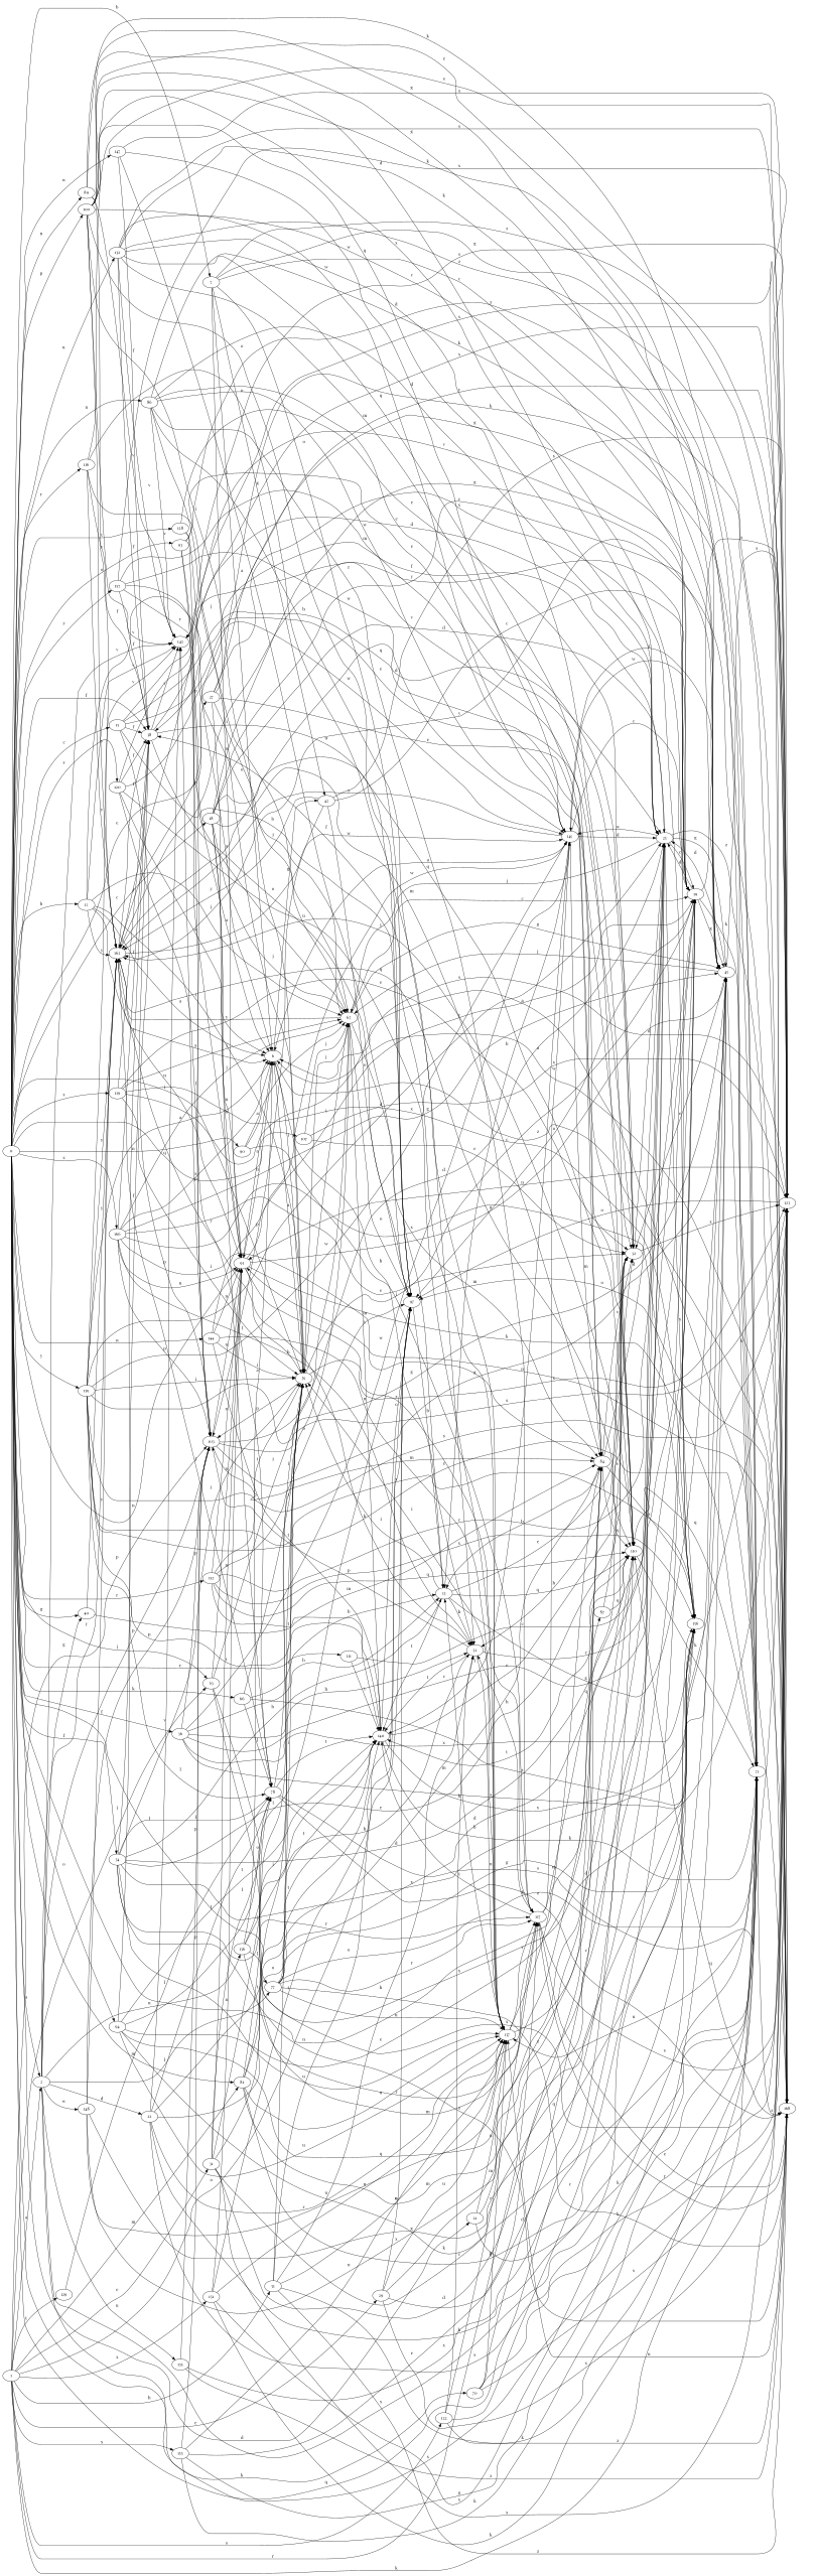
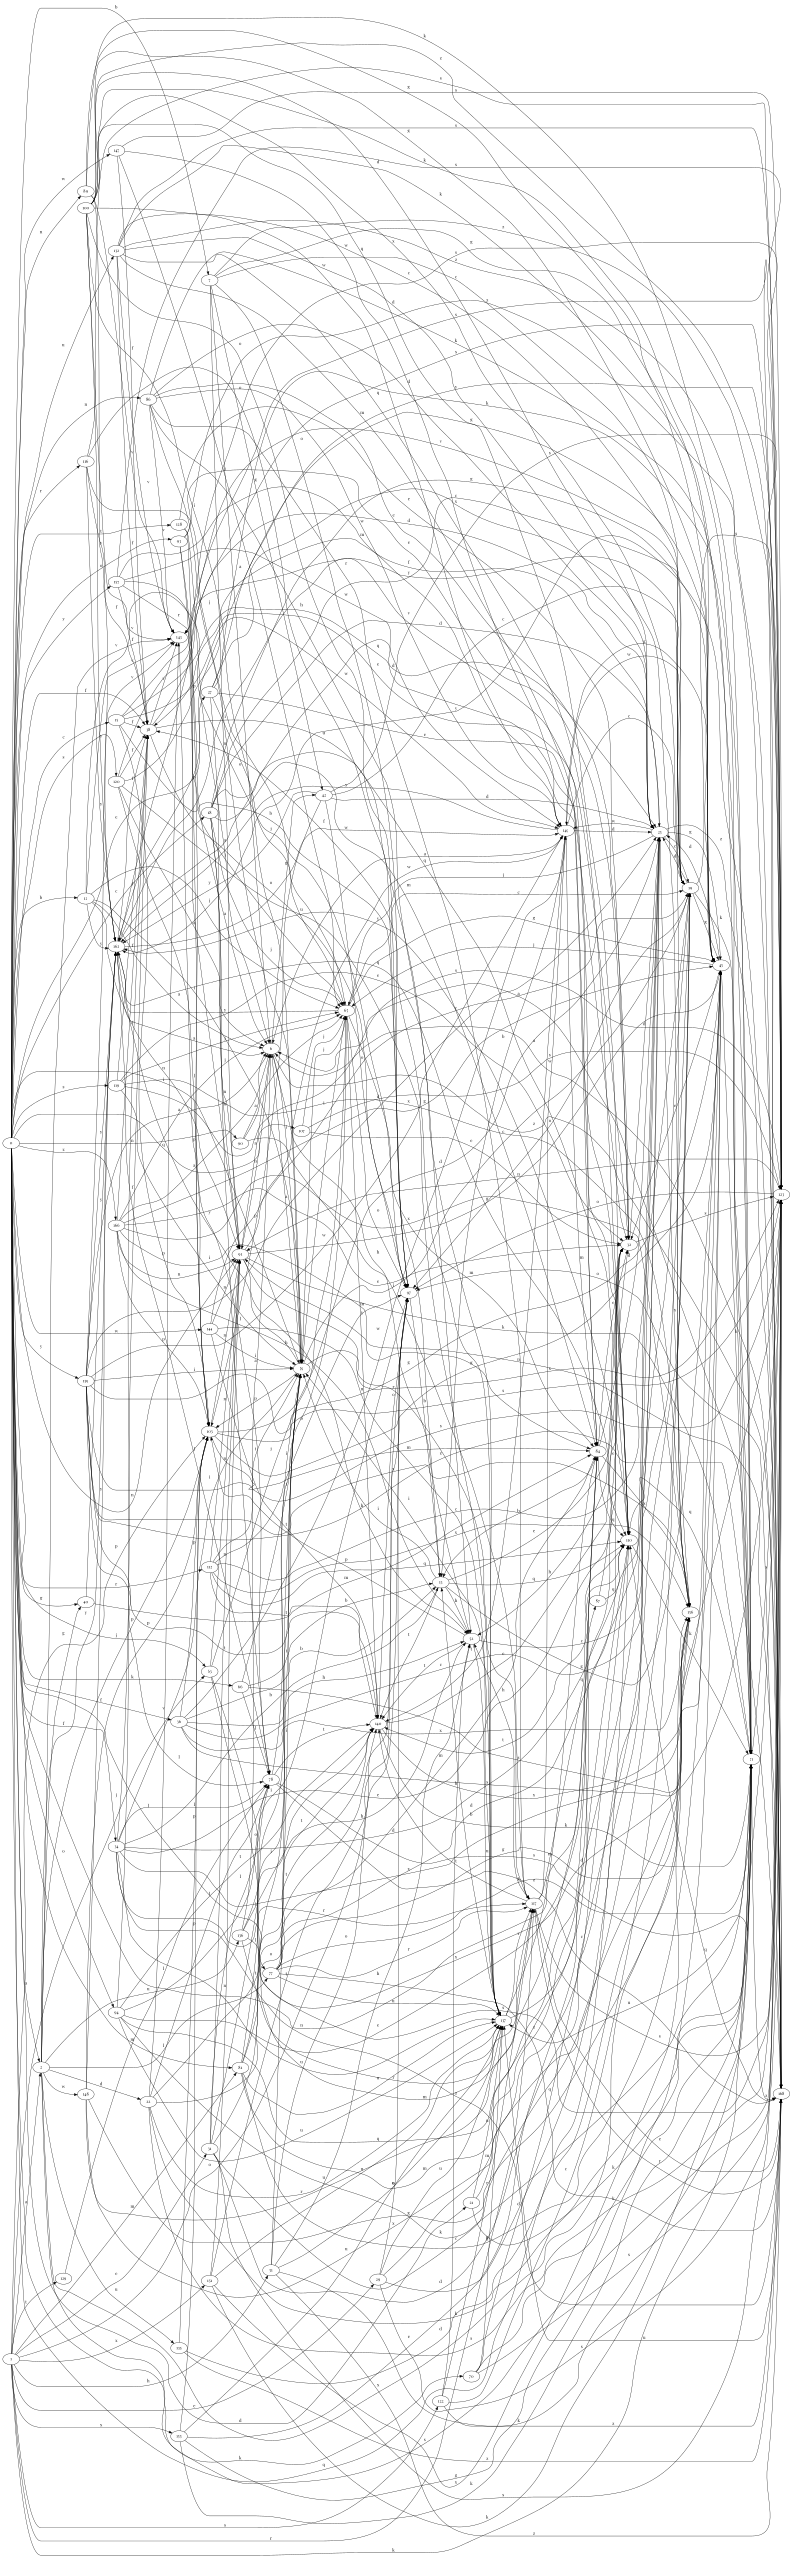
  strict digraph {
    fontname="Playfair Display"
    rankdir=LR
    node [fontname="Playfair Display"]
    edge [fontname="Playfair Display"]
    0
    2
    7
    12
    15
    18
    21
    27
    34
    36
    38
    40
    59
    63
    66
    70
    77
    81
    86
    87
    89
    90
    91
    93
    94
    100
    107
    110
-   111
    112
    116
    119
    120
    128
    132
    144
    147
    157
    159
    166
    103
    22
    123
    135
    136
    143
    148
    156
    162
    97
    6
    42
    168
    19
    45
    65
    13
    149
    25
    78
    84
    71
    137
    32
    117
    52
    n67 [label=140]
    1
    29
    31
    51
    122
    129
    151
    155
    0 -> 2 [label=a]
    0 -> 7 [label=b]
    0 -> 12 [label=b]
    0 -> 15 [label=c]
    0 -> 18 [label=c]
    0 -> 21 [label=d]
    0 -> 27 [label=e]
    0 -> 34 [label=f]
    0 -> 36 [label=f]
    0 -> 38 [label=f]
    0 -> 40 [label=g]
    0 -> 59 [label=i]
    0 -> 63 [label=j]
    0 -> 66 [label=k]
    0 -> 70 [label=k]
    0 -> 77 [label=l]
    0 -> 81 [label=m]
    0 -> 86 [label=n]
    0 -> 87 [label=n]
    0 -> 89 [label=n]
    0 -> 90 [label=n]
    0 -> 91 [label=n]
    0 -> 93 [label=o]
    0 -> 94 [label=o]
-   0 -> 100 [label=p]
    0 -> 107 [label=q]
    0 -> 110 [label=q]
-   0 -> 111 [label=r]
    0 -> 112 [label=r]
    0 -> 116 [label=r]
    0 -> 119 [label=s]
    0 -> 120 [label=s]
    0 -> 128 [label=t]
    0 -> 132 [label=u]
    0 -> 144 [label=w]
    0 -> 147 [label=w]
    0 -> 157 [label=y]
    0 -> 159 [label=y]
    0 -> 166 [label=z]
    2 -> 40 [label=g]
    2 -> 77 [label=l]
    2 -> 103 [label=p]
    2 -> 22 [label=d]
    2 -> 123 [label=s]
    2 -> 135 [label=u]
    2 -> 136 [label=u]
    2 -> 143 [label=v]
    2 -> 148 [label=w]
    2 -> 156 [label=x]
    2 -> 162 [label=y]
    7 -> 91 [label=n]
    7 -> 97 [label=o]
    7 -> 6 [label=a]
    7 -> 42 [label=g]
    7 -> 168 [label=z]
    7 -> 19 [label=c]
    7 -> 45 [label=g]
    12 -> 59 [label=i]
    12 -> 91 [label=n]
    12 -> 143 [label=v]
    12 -> 162 [label=y]
    12 -> 97 [label=o]
    12 -> 6 [label=a]
    12 -> 65 [label=j]
    15 -> 38 [label=f]
    15 -> 110 [label=q]
    15 -> 103 [label=p]
    15 -> 123 [label=s]
    15 -> 13 [label=b]
    15 -> 149 [label=w]
    18 -> 91 [label=n]
    18 -> 110 [label=q]
    18 -> 19 [label=c]
    18 -> 45 [label=g]
    18 -> 65 [label=j]
    18 -> 25 [label=d]
    18 -> 78 [label=l]
    18 -> 84 [label=m]
    21 -> 19 [label=c]
    21 -> 71 [label=k]
    21 -> 137 [label=u]
    27 -> 91 [label=n]
    27 -> 156 [label=x]
    27 -> 45 [label=g]
    27 -> 65 [label=j]
    27 -> 71 [label=k]
    27 -> 32 [label=e]
    34 -> 38 [label=f]
    34 -> 59 [label=i]
    34 -> 156 [label=x]
    34 -> 168 [label=z]
    34 -> 13 [label=b]
    34 -> 25 [label=d]
    34 -> 78 [label=l]
    34 -> 137 [label=u]
    34 -> 32 [label=e]
    34 -> 117 [label=r]
    36 -> 103 [label=p]
    36 -> 123 [label=s]
    36 -> 156 [label=x]
    36 -> 19 [label=c]
    36 -> 13 [label=b]
    36 -> 149 [label=w]
    36 -> 52 [label=h]
    38 -> 143 [label=v]
    38 -> 97 [label=o]
    38 -> 25 [label=d]
    38 -> 137 [label=u]
    40 -> 162 [label=y]
    40 -> 84 [label=m]
    59 -> 103 [label=p]
    59 -> 123 [label=s]
    59 -> 162 [label=y]
    59 -> 6 [label=a]
    59 -> 19 [label=c]
    59 -> 65 [label=j]
    63 -> 91 [label=n]
    63 -> 123 [label=s]
    63 -> 156 [label=x]
    63 -> 65 [label=j]
    66 -> 123 [label=s]
    66 -> 65 [label=j]
    66 -> 13 [label=b]
    66 -> 78 [label=l]
    70 -> 110 [label=q]
    70 -> 123 [label=s]
    70 -> 71 [label=k]
    70 -> 137 [label=u]
    77 -> 59 [label=i]
    77 -> 168 [label=z]
    77 -> 45 [label=g]
    77 -> 25 [label=d]
    77 -> 84 [label=m]
    77 -> 71 [label=k]
    77 -> 137 [label=u]
    77 -> 117 [label=r]
    81 -> 59 [label=i]
    81 -> 45 [label=g]
    81 -> 78 [label=l]
    81 -> 84 [label=m]
    81 -> 137 [label=u]
    81 -> n67 [label=t]
    86 -> 59 [label=i]
    86 -> 143 [label=v]
    86 -> 149 [label=w]
    86 -> 25 [label=d]
    86 -> 71 [label=k]
    86 -> 32 [label=e]
    86 -> 117 [label=r]
    86 -> 52 [label=h]
    87 -> 110 [label=q]
    87 -> 32 [label=e]
    89 -> 143 [label=v]
    89 -> 162 [label=y]
    89 -> 45 [label=g]
    89 -> 71 [label=k]
    90 -> 6 [label=a]
    90 -> 65 [label=j]
    90 -> 117 [label=i]
    91 -> 6 [label=a]
    91 -> 45 [label=g]
    91 -> 149 [label=w]
    91 -> 71 [label=k]
    91 -> 117 [label=r]
    91 -> 52 [label=h]
    93 -> 103 [label=p]
    93 -> 6 [label=a]
    93 -> 168 [label=z]
    93 -> 32 [label=e]
    94 -> 38 [label=f]
    94 -> 110 [label=q]
    94 -> 97 [label=o]
    94 -> 71 [label=k]
    94 -> 137 [label=u]
    94 -> 32 [label=e]
    94 -> n67 [label=t]
    100 -> 59 [label=i]
    100 -> 110 [label=q]
    100 -> 143 [label=v]
    100 -> 156 [label=x]
    100 -> 162 [label=y]
    100 -> 97 [label=o]
    100 -> 168 [label=z]
    100 -> 45 [label=g]
    100 -> 149 [label=w]
    100 -> 25 [label=d]
    100 -> 71 [label=k]
    107 -> 123 [label=s]
    107 -> 65 [label=j]
    107 -> 32 [label=e]
    110 -> 143 [label=v]
    110 -> 162 [label=y]
    110 -> 71 [label=k]
    110 -> n67 [label=t]
-   111 -> 19 [label=c]
-   111 -> n67 [label=t]
    112 -> 59 [label=i]
    112 -> 91 [label=n]
    112 -> 110 [label=q]
    112 -> 156 [label=x]
    112 -> 97 [label=o]
    112 -> 19 [label=c]
    112 -> n67 [label=t]
    116 -> 38 [label=f]
    116 -> 123 [label=s]
    116 -> 162 [label=y]
    116 -> 97 [label=o]
    116 -> 65 [label=j]
    119 -> 38 [label=f]
    119 -> 59 [label=i]
    119 -> 123 [label=s]
    119 -> 156 [label=x]
    119 -> 65 [label=j]
    119 -> 32 [label=e]
    120 -> 38 [label=f]
    120 -> 123 [label=s]
    120 -> 6 [label=a]
    120 -> 78 [label=l]
    120 -> 137 [label=u]
    120 -> 32 [label=e]
    128 -> 103 [label=p]
    128 -> 6 [label=a]
    128 -> 32 [label=e]
    132 -> 38 [label=f]
    132 -> 110 [label=q]
    132 -> 123 [label=s]
    132 -> 143 [label=v]
    132 -> 168 [label=z]
    132 -> 19 [label=c]
    132 -> 25 [label=d]
    132 -> 84 [label=m]
    132 -> 71 [label=k]
    144 -> 59 [label=i]
    144 -> 91 [label=n]
    144 -> 19 [label=c]
    144 -> 137 [label=u]
    144 -> n67 [label=t]
    147 -> 38 [label=f]
    147 -> 123 [label=s]
    147 -> 65 [label=j]
    147 -> 149 [label=w]
    157 -> 38 [label=f]
    157 -> 91 [label=r]
    157 -> 123 [label=s]
    157 -> 65 [label=j]
    157 -> 149 [label=w]
    157 -> 84 [label=m]
    159 -> 59 [label=i]
    159 -> 123 [label=s]
    159 -> 143 [label=v]
    159 -> 156 [label=x]
    159 -> 162 [label=y]
    159 -> 6 [label=a]
    159 -> 168 [label=z]
    159 -> 45 [label=g]
    159 -> 149 [label=w]
    159 -> 25 [label=d]
    159 -> 78 [label=l]
    159 -> n67 [label=t]
    166 -> 38 [label=f]
    166 -> 91 [label=n]
    166 -> 103 [label=p]
    166 -> 156 [label=x]
    166 -> 6 [label=a]
    166 -> 45 [label=g]
    166 -> 65 [label=j]
    166 -> 84 [label=m]
    166 -> 32 [label=e]
    166 -> 52 [label=h]
    103 -> 91 [label=n]
    103 -> 123 [label=s]
    103 -> 45 [label=g]
    103 -> 25 [label=d]
    103 -> 84 [label=m]
    22 -> 123 [label=s]
    22 -> 143 [label=v]
    22 -> 97 [label=o]
    22 -> 78 [label=l]
    22 -> 71 [label=k]
    22 -> 137 [label=u]
    22 -> n67 [label=t]
    123 -> 91 [label=n]
    123 -> 162 [label=y]
    123 -> 97 [label=o]
    135 -> 103 [label=p]
-   135 -> 156 [label=x]
+   135 -> 156 [label=d]
    135 -> 168 [label=z]
    136 -> 59 [label=i]
    136 -> 6 [label=a]
    136 -> 84 [label=m]
    136 -> 117 [label=r]
    136 -> 52 [label=h]
-   103 -> 143 [label=p]
+   143 -> 103 [label=p]
    148 -> 103 [label=p]
    148 -> 156 [label=x]
    148 -> 162 [label=y]
    148 -> 45 [label=g]
    148 -> 117 [label=r]
    162 -> 38 [label=f]
    162 -> 110 [label=q]
    162 -> 123 [label=s]
    162 -> 6 [label=a]
    162 -> 149 [label=w]
    162 -> 25 [label=d]
    162 -> 78 [label=l]
    97 -> 13 [label=b]
    6 -> 59 [label=i]
    6 -> 91 [label=n]
    6 -> 42 [label=g]
    6 -> 168 [label=z]
    6 -> 52 [label=h]
    42 -> 103 [label=p]
    42 -> 123 [label=s]
    42 -> 162 [label=y]
    42 -> 97 [label=o]
    42 -> 19 [label=c]
+   42 -> 25 [label=d]
    168 -> 91 [label=n]
    168 -> 110 [label=q]
    168 -> 162 [label=y]
    168 -> 97 [label=o]
    168 -> 6 [label=a]
    168 -> 137 [label=u]
    168 -> 117 [label=r]
    19 -> 123 [label=s]
    19 -> 143 [label=v]
    19 -> 162 [label=y]
    19 -> 97 [label=o]
    19 -> 45 [label=g]
    19 -> 149 [label=w]
    19 -> 25 [label=d]
    19 -> 71 [label=k]
    45 -> 65 [label=j]
    45 -> 25 [label=d]
    45 -> 71 [label=k]
    45 -> 32 [label=e]
    65 -> 59 [label=i]
    65 -> 162 [label=y]
    65 -> 97 [label=o]
    65 -> 19 [label=c]
    65 -> 45 [label=g]
    65 -> 84 [label=m]
    65 -> n67 [label=t]
    13 -> 59 [label=i]
    13 -> 110 [label=q]
    13 -> 45 [label=g]
    13 -> 32 [label=e]
    13 -> 52 [label=h]
    13 -> n67 [label=t]
    149 -> 162 [label=y]
    149 -> 6 [label=a]
    149 -> 19 [label=c]
    149 -> 45 [label=g]
    149 -> 13 [label=b]
    149 -> 25 [label=d]
    149 -> 84 [label=m]
    149 -> n67 [label=t]
    25 -> 38 [label=f]
    25 -> 156 [label=x]
    25 -> 168 [label=z]
    25 -> 19 [label=c]
    25 -> 45 [label=g]
    25 -> 65 [label=j]
    25 -> 149 [label=w]
    78 -> 59 [label=i]
    78 -> 123 [label=s]
    78 -> 168 [label=z]
    78 -> n67 [label=t]
    84 -> 110 [label=q]
    84 -> 156 [label=x]
    84 -> 13 [label=b]
    84 -> 25 [label=d]
    84 -> 32 [label=e]
    71 -> 110 [label=q]
-   45 -> 123 [label=s]
+   71 -> 123 [label=s]
    71 -> 6 [label=a]
    71 -> 168 [label=z]
    71 -> 137 [label=u]
    137 -> 38 [label=f]
    137 -> 59 [label=i]
    137 -> 13 [label=b]
    137 -> 25 [label=d]
    137 -> 84 [label=m]
    137 -> 117 [label=r]
    32 -> 123 [label=s]
    32 -> 25 [label=d]
    32 -> 52 [label=h]
    117 -> 110 [label=q]
    117 -> 123 [label=s]
    117 -> 168 [label=z]
    117 -> 149 [label=w]
    117 -> 52 [label=h]
    117 -> n67 [label=t]
    52 -> 103 [label=p]
    52 -> 19 [label=c]
    52 -> 137 [label=u]
    52 -> n67 [label=t]
    n67 -> 156 [label=x]
    n67 -> 97 [label=o]
    n67 -> 71 [label=k]
    n67 -> 32 [label=e]
    1 -> 2 [label=a]
    1 -> 63 [label=j]
    1 -> 81 [label=m]
    1 -> 103 [label=p]
    1 -> 97 [label=o]
    1 -> 71 [label=k]
    1 -> 117 [label=r]
    1 -> 29 [label=e]
    1 -> 31 [label=e]
    1 -> 51 [label=h]
    1 -> 122 [label=s]
    1 -> 129 [label=t]
    1 -> 151 [label=x]
    1 -> 155 [label=x]
    29 -> 123 [label=s]
    29 -> 97 [label=o]
    29 -> 25 [label=d]
    29 -> 84 [label=m]
    29 -> 137 [label=u]
    31 -> 59 [label=i]
    31 -> 91 [label=n]
    31 -> 123 [label=s]
    31 -> 19 [label=c]
    31 -> 25 [label=d]
    31 -> 78 [label=l]
    31 -> n67 [label=t]
    51 -> 59 [label=i]
    51 -> 97 [label=o]
    51 -> 168 [label=z]
    51 -> 71 [label=k]
    51 -> 137 [label=u]
    51 -> 52 [label=h]
    122 -> 168 [label=z]
    122 -> 19 [label=c]
    122 -> 117 [label=r]
    122 -> 52 [label=h]
    129 -> 78 [label=l]
    151 -> 91 [label=n]
    151 -> 156 [label=x]
    151 -> 71 [label=k]
    151 -> 137 [label=u]
    151 -> n67 [label=t]
    155 -> 103 [label=p]
    155 -> 45 [label=g]
    155 -> 71 [label=k]
    155 -> 137 [label=u]
    155 -> 32 [label=e]
  }
